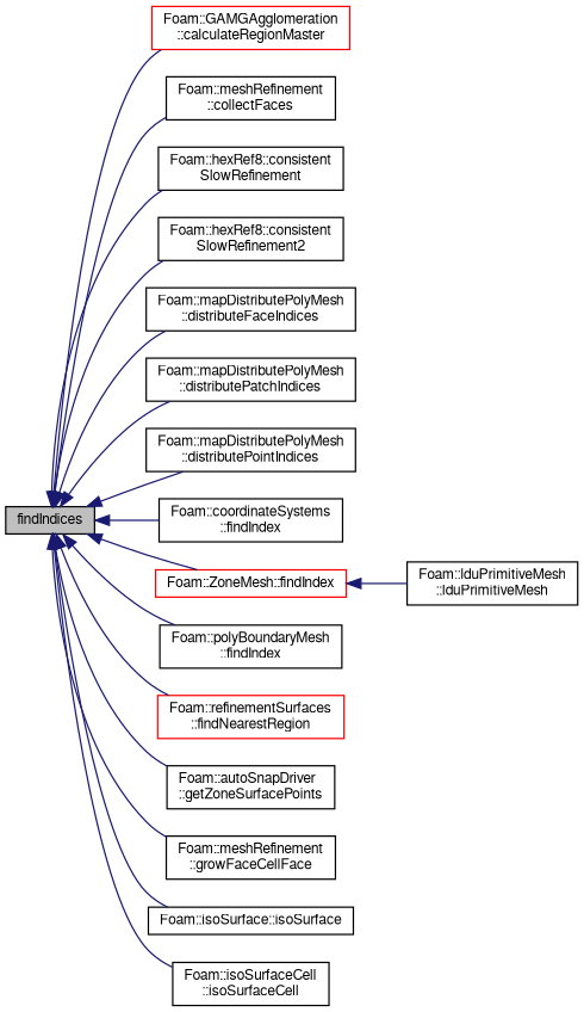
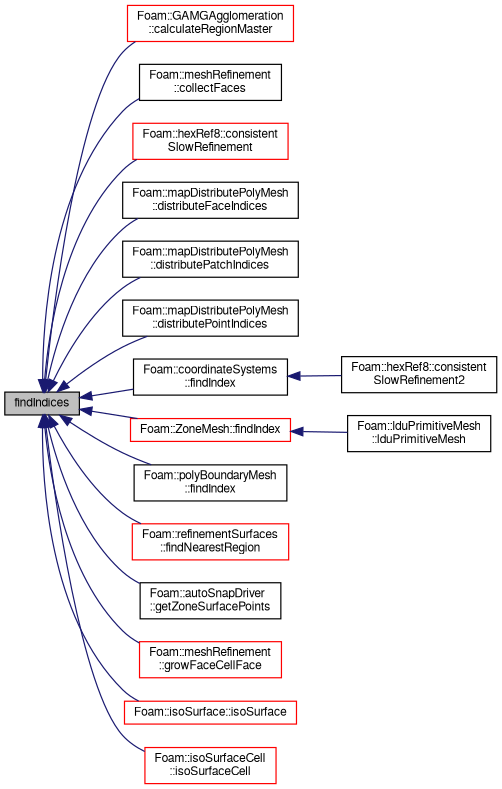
  digraph {
    rankdir=LR
    node [color=black fontname=FreeSans fontsize=10 shape=record]
    edge [color=midnightblue dir=back fontname=FreeSans fontsize=10 labelfontname=FreeSans labelfontsize=10 style=solid]
    n1 [fillcolor=grey75 fontcolor=black height=0.2 label=findIndices style=filled width=0.4]
    n2 [color=red height=0.2 label="Foam::GAMGAgglomeration\l::calculateRegionMaster" width=0.4]
    n3 [height=0.2 label="Foam::meshRefinement\l::collectFaces" width=0.4]
-   n4 [height=0.2 label="Foam::hexRef8::consistent\lSlowRefinement" width=0.4]
+   n4 [color=red height=0.2 label="Foam::hexRef8::consistent\lSlowRefinement" width=0.4]
    n5 [height=0.2 label="Foam::hexRef8::consistent\lSlowRefinement2" width=0.4]
    n6 [height=0.2 label="Foam::mapDistributePolyMesh\l::distributeFaceIndices" width=0.4]
    n7 [height=0.2 label="Foam::mapDistributePolyMesh\l::distributePatchIndices" width=0.4]
    n8 [height=0.2 label="Foam::mapDistributePolyMesh\l::distributePointIndices" width=0.4]
    n9 [height=0.2 label="Foam::coordinateSystems\l::findIndex" width=0.4]
    n10 [color=red height=0.2 label="Foam::ZoneMesh::findIndex" width=0.4]
    n11 [height=0.2 label="Foam::polyBoundaryMesh\l::findIndex" width=0.4]
    n12 [color=red height=0.2 label="Foam::refinementSurfaces\l::findNearestRegion" width=0.4]
    n13 [height=0.2 label="Foam::autoSnapDriver\l::getZoneSurfacePoints" width=0.4]
-   n14 [height=0.2 label="Foam::meshRefinement\l::growFaceCellFace" width=0.4]
-   n15 [height=0.2 label="Foam::isoSurface::isoSurface" width=0.4]
-   n16 [height=0.2 label="Foam::isoSurfaceCell\l::isoSurfaceCell" width=0.4]
+   n14 [color=red height=0.2 label="Foam::meshRefinement\l::growFaceCellFace" width=0.4]
+   n15 [color=red height=0.2 label="Foam::isoSurface::isoSurface" width=0.4]
+   n16 [color=red height=0.2 label="Foam::isoSurfaceCell\l::isoSurfaceCell" width=0.4]
    n17 [height=0.2 label="Foam::lduPrimitiveMesh\l::lduPrimitiveMesh" width=0.4]
    n1 -> n2
    n1 -> n3
    n1 -> n4
-   n1 -> n5
+   n9 -> n5
    n1 -> n6
    n1 -> n7
    n1 -> n8
    n1 -> n9
    n1 -> n10
    n1 -> n11
    n1 -> n12
    n1 -> n13
    n1 -> n14
    n1 -> n15
    n1 -> n16
    n10 -> n17
  }
